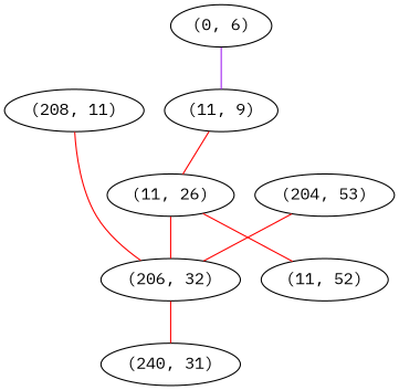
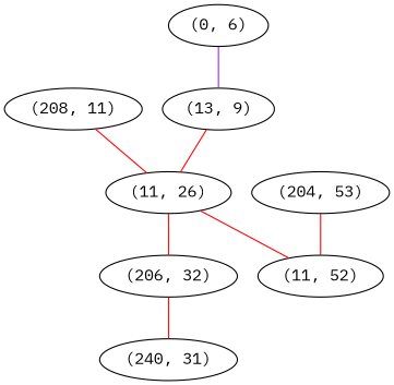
  graph {
    fontname="IBM Plex Mono"
    node [fontname="IBM Plex Mono"]
    edge [color=red fontname="IBM Plex Mono" weight=1]
    "(204, 53)"
    "(206, 32)"
    n3 [label="(240, 31)"]
    "(208, 11)"
    n5 [label="(0, 6)"]
-   "(11, 9)"
+   "(11, 9)" [label="(13, 9)"]
    "(11, 26)"
    "(11, 52)"
-   "(204, 53)" -- "(206, 32)"
+   "(204, 53)" -- "(11, 52)"
    "(206, 32)" -- n3
-   "(208, 11)" -- "(206, 32)"
+   "(208, 11)" -- "(11, 26)"
    n5 -- "(11, 9)" [color=purple weight=4]
    "(11, 9)" -- "(11, 26)"
    "(11, 26)" -- "(206, 32)"
    "(11, 26)" -- "(11, 52)"
  }
